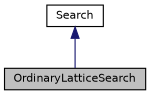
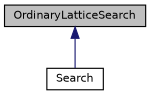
  digraph {
    node [color=black fontname=Helvetica fontsize=10 shape=record]
    n1 [fillcolor=grey75 fontcolor=black height=0.2 label=OrdinaryLatticeSearch style=filled width=0.4]
    n2 [height=0.2 label=Search width=0.4]
-   n2 -> n1 [color=midnightblue dir=back fontname=Helvetica fontsize=10 labelfontname=Helvetica labelfontsize=10 style=solid]
+   n1 -> n2 [color=midnightblue dir=back fontname=Helvetica fontsize=10 labelfontname=Helvetica labelfontsize=10 style=solid]
  }
